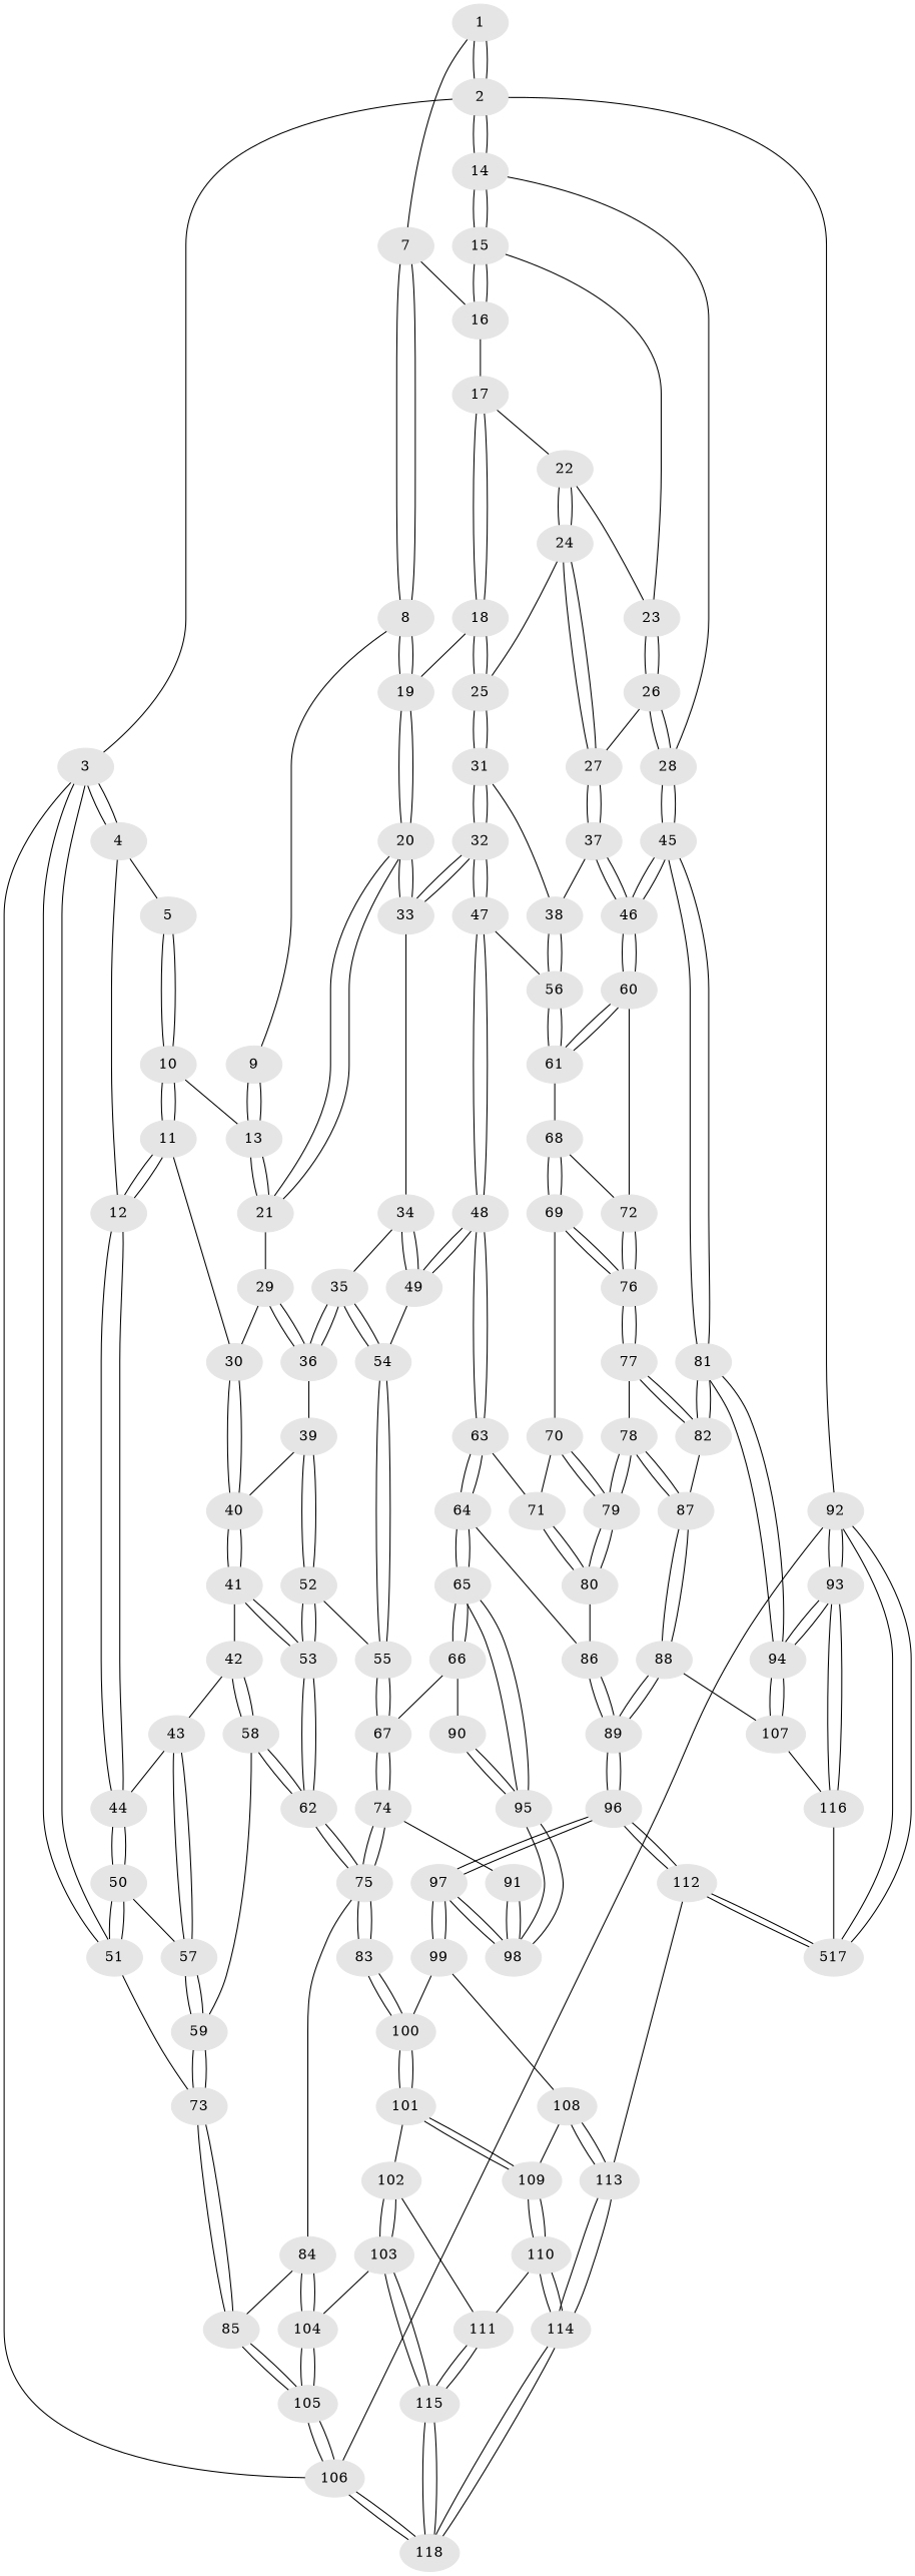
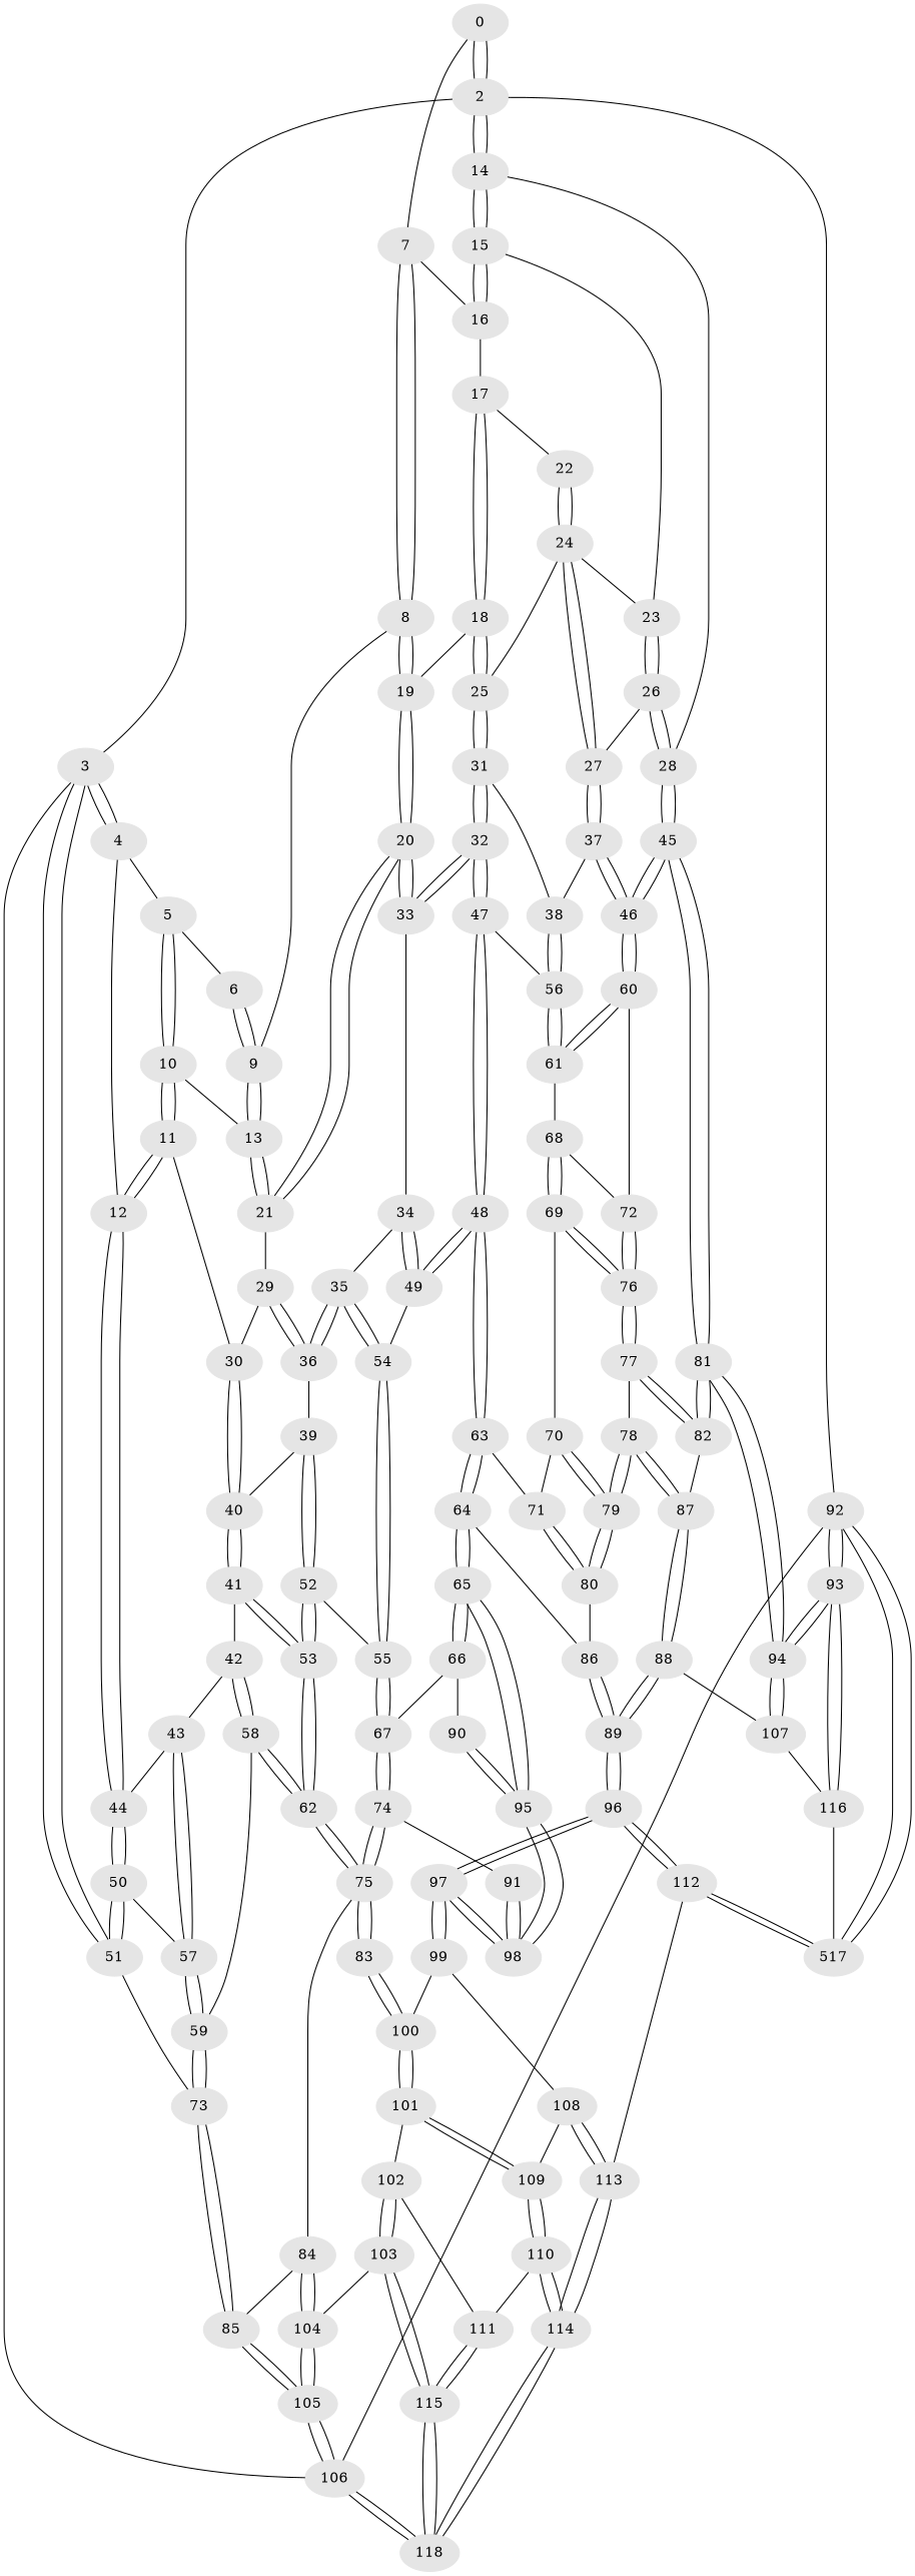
  graph {
    node [color=gray90 style=filled]
-   1
+   1 [label=0]
    2
    7
    3
    14
    92
    8
    16
    4
    51
    106
    15
    28
    93
    n15 [label=517]
    5
    12
    73
    118
+   6
    10
    44
    9
    13
    11
    19
    17
    20
    21
    30
    40
    50
    29
    23
    45
    26
    18
    22
    25
    24
    31
    33
    34
    36
    27
    37
    32
    38
    46
    81
    39
    41
    47
    56
    48
    35
    49
    54
    55
    52
    60
    61
    53
    42
    43
    58
    62
    57
    59
    82
    94
    72
    63
    64
    71
    85
    67
    75
    74
    68
    76
    69
    83
    84
    65
    86
    80
    66
    95
    89
    90
    98
    91
    70
    79
    77
    105
    100
    78
    87
    88
    107
    104
    101
    96
    116
    97
    112
    99
    113
    108
    109
    102
    103
    111
    110
    115
    114
    1 -- 2
    1 -- 2
    1 -- 7
    2 -- 3
    2 -- 14
    2 -- 14
    2 -- 92
    7 -- 8
    7 -- 8
    7 -- 16
    3 -- 4
    3 -- 4
    3 -- 51
    3 -- 51
    3 -- 106
    14 -- 15
    14 -- 15
    14 -- 28
    92 -- 106
    92 -- 93
    92 -- 93
    92 -- n15
    92 -- n15
    8 -- 9
    8 -- 19
    8 -- 19
    16 -- 17
    4 -- 5
    4 -- 12
    51 -- 73
    106 -- 118
    106 -- 118
    15 -- 16
    15 -- 16
    15 -- 23
    28 -- 45
    28 -- 45
    93 -- 94
    93 -- 94
    93 -- 116
    93 -- 116
+   5 -- 6
    5 -- 10
    5 -- 10
    12 -- 44
    12 -- 44
    73 -- 85
    73 -- 85
+   6 -- 9
+   6 -- 9
    10 -- 13
    10 -- 11
    10 -- 11
    44 -- 50
    44 -- 50
    9 -- 13
    9 -- 13
    13 -- 21
    13 -- 21
    11 -- 12
    11 -- 12
    11 -- 30
    19 -- 20
    19 -- 20
    17 -- 18
    17 -- 18
    17 -- 22
    20 -- 21
    20 -- 21
    20 -- 33
    20 -- 33
    21 -- 29
    30 -- 40
    30 -- 40
    40 -- 41
    40 -- 41
    50 -- 51
    50 -- 51
    50 -- 57
    29 -- 30
    29 -- 36
    29 -- 36
    23 -- 26
    23 -- 26
    45 -- 46
    45 -- 46
    45 -- 81
    45 -- 81
    26 -- 28
    26 -- 28
    26 -- 27
    18 -- 19
    18 -- 25
    18 -- 25
-   22 -- 23
+   24 -- 23
    22 -- 24
    22 -- 24
    25 -- 31
    25 -- 31
    24 -- 25
    24 -- 27
    24 -- 27
    31 -- 32
    31 -- 32
    31 -- 38
    33 -- 34
    34 -- 35
    34 -- 49
    34 -- 49
    36 -- 39
    27 -- 37
    27 -- 37
    37 -- 38
    37 -- 46
    37 -- 46
    32 -- 33
    32 -- 33
    32 -- 47
    32 -- 47
    38 -- 56
    38 -- 56
    46 -- 60
    46 -- 60
    81 -- 82
    81 -- 82
    81 -- 94
    81 -- 94
    39 -- 40
    39 -- 52
    39 -- 52
    41 -- 53
    41 -- 53
    41 -- 42
    47 -- 56
    47 -- 48
    47 -- 48
    56 -- 61
    56 -- 61
    48 -- 49
    48 -- 49
    48 -- 63
    48 -- 63
    35 -- 36
    35 -- 36
    35 -- 54
    35 -- 54
    49 -- 54
    54 -- 55
    54 -- 55
    55 -- 67
    55 -- 67
    52 -- 55
    52 -- 53
    52 -- 53
    60 -- 61
    60 -- 61
    60 -- 72
    61 -- 68
    53 -- 62
    53 -- 62
    42 -- 43
    42 -- 58
    42 -- 58
    43 -- 44
    43 -- 57
    43 -- 57
    58 -- 62
    58 -- 62
    58 -- 59
    62 -- 75
    62 -- 75
    57 -- 59
    57 -- 59
    59 -- 73
    59 -- 73
    82 -- 87
    94 -- 107
    94 -- 107
    72 -- 76
    72 -- 76
    63 -- 64
    63 -- 64
    63 -- 71
    64 -- 65
    64 -- 65
    64 -- 86
    71 -- 80
    71 -- 80
    85 -- 105
    85 -- 105
    67 -- 74
    67 -- 74
    75 -- 83
    75 -- 83
    75 -- 84
    74 -- 75
    74 -- 75
    74 -- 91
    68 -- 72
    68 -- 69
    68 -- 69
    76 -- 77
    76 -- 77
    69 -- 76
    69 -- 76
    69 -- 70
    83 -- 100
    83 -- 100
    84 -- 85
    84 -- 104
    84 -- 104
    65 -- 66
    65 -- 66
    65 -- 95
    65 -- 95
    86 -- 89
    86 -- 89
    80 -- 86
    66 -- 67
    66 -- 90
    95 -- 98
    95 -- 98
    89 -- 96
    89 -- 96
    90 -- 95
    90 -- 95
    91 -- 98
    91 -- 98
    70 -- 71
    70 -- 79
    70 -- 79
    79 -- 80
    79 -- 80
    77 -- 82
    77 -- 82
    77 -- 78
    105 -- 106
    105 -- 106
    100 -- 101
    100 -- 101
    78 -- 79
    78 -- 79
    78 -- 87
    78 -- 87
    87 -- 88
    87 -- 88
    88 -- 89
    88 -- 89
    88 -- 107
    107 -- 116
    104 -- 105
    104 -- 105
    101 -- 109
    101 -- 109
    101 -- 102
    96 -- 97
    96 -- 97
    96 -- 112
    96 -- 112
    116 -- n15
    97 -- 98
    97 -- 98
    97 -- 99
    97 -- 99
    112 -- n15
    112 -- n15
    112 -- 113
    99 -- 100
    99 -- 108
    113 -- 114
    113 -- 114
    108 -- 113
    108 -- 113
    108 -- 109
    109 -- 110
    109 -- 110
    102 -- 103
    102 -- 103
    102 -- 111
    103 -- 104
    103 -- 115
    103 -- 115
    111 -- 115
    111 -- 115
    110 -- 111
    110 -- 114
    110 -- 114
    115 -- 118
    115 -- 118
    114 -- 118
    114 -- 118
  }
